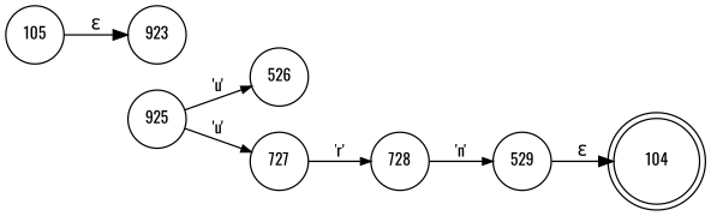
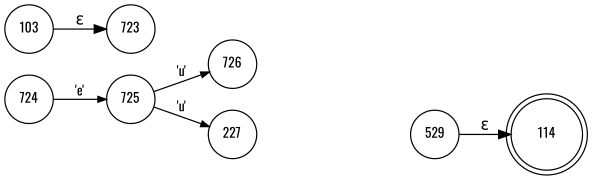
  digraph {
    fontname=Oswald
    rankdir=LR
    node [fixedsize=true fontname=Oswald fontsize=11 shape=circle peripheries=1]
    edge [arrowhead=normal arrowsize=.7 fontname=Oswald fontsize=11]
-   n1 [label=104 shape=doublecircle width=.6 peripheries=""]
-   n2 [label=923 width=.55]
-   n4 [label=925 width=.55]
-   n5 [label=526 width=.55]
-   n6 [label=727 width=.55]
-   n7 [label=728 width=.55]
-   n8 [label=105 width=.55]
+   n1 [label=114 shape=doublecircle width=.6 peripheries=""]
+   n2 [label=723 width=.55]
+   n3 [label=724 width=.55]
+   n4 [label=725 width=.55]
+   n5 [label=726 width=.55]
+   n6 [label=227 width=.55]
+   n8 [label=103 width=.55]
    n9 [label=529 width=.55]
+   n3 -> n4 [label="'e'"]
    n4 -> n5 [label="'u'"]
    n4 -> n6 [label="'u'"]
-   n6 -> n7 [label="'r'"]
-   n7 -> n9 [label="'n'"]
    n8 -> n2 [label="&epsilon;" arrowhead="" arrowsize="" fontsize=""]
    n9 -> n1 [label="&epsilon;" arrowhead="" arrowsize="" fontsize=""]
  }
